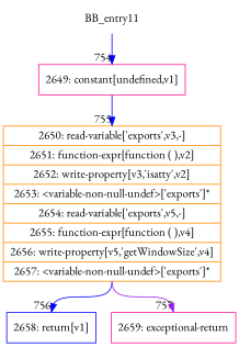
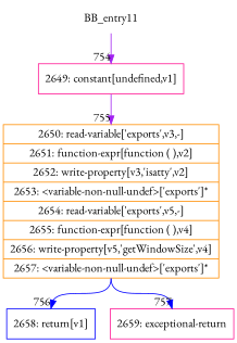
  digraph {
    fontname="EB Garamond"
    rankdir=TD
    node [color=deeppink fontname="EB Garamond" shape=record]
    edge [color=blue fontname="EB Garamond" headport=n tailport=s]
    n1 [label=BB_entry11 shape=none]
    n2 [label="{2649: constant[undefined,v1]}"]
    n3 [color=darkorange label="{2650: read-variable['exports',v3,-]|2651: function-expr[function ( ),v2]|2652: write-property[v3,'isatty',v2]|2653: \<variable-non-null-undef\>['exports']*|2654: read-variable['exports',v5,-]|2655: function-expr[function ( ),v4]|2656: write-property[v5,'getWindowSize',v4]|2657: \<variable-non-null-undef\>['exports']*}"]
    n4 [color=blue label="{2658: return[v1]}"]
    n5 [label="{2659: exceptional-return}"]
-   n1 -> n2 [headlabel="    754"]
-   n2 -> n3 [headlabel="      755"]
+   n1 -> n2 [color=purple headlabel="    754"]
+   n2 -> n3 [color=purple headlabel="      755"]
    n3 -> n4 [headlabel="      756"]
-   n3 -> n5 [color=purple headlabel="      757"]
+   n3 -> n5 [headlabel="      757"]
  }
